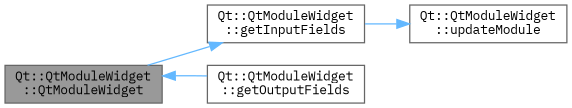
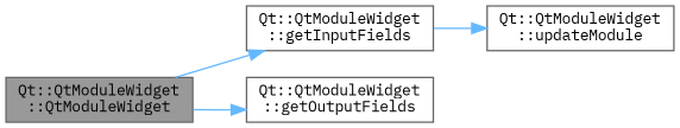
  digraph {
    fontname="IBM Plex Mono"
    rankdir=LR
    node [color=grey40 fillcolor=white fontname="IBM Plex Mono" fontsize=10 shape=box style=filled]
    edge [color=steelblue1 fontname="IBM Plex Mono" fontsize=10 labelfontname=Helvetica labelfontsize=10 style=solid]
    n1 [color=gray40 fillcolor=grey60 fontcolor=black height=0.2 label="Qt::QtModuleWidget\l::QtModuleWidget" width=0.4]
    n2 [height=0.2 label="Qt::QtModuleWidget\l::getInputFields" width=0.4]
    n3 [height=0.2 label="Qt::QtModuleWidget\l::getOutputFields" width=0.4]
    n4 [height=0.2 label="Qt::QtModuleWidget\l::updateModule" width=0.4]
    n1 -> n2
-   n3 -> n1
+   n1 -> n3
    n2 -> n4
  }
